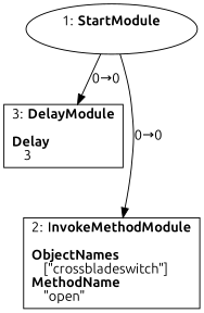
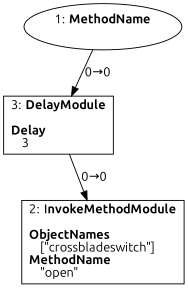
  digraph {
    fontname=Ubuntu
    splines=spline
    node [fontname=Ubuntu shape=box]
    edge [fontname=Ubuntu]
-   n1 [label=<1: <b>StartModule</b><br/><br/>> shape=oval]
+   n1 [label=<1: <b>MethodName</b><br/><br/>> shape=oval]
    n2 [label=<3: <b>DelayModule</b><br/><br/><b>Delay</b><br align="left"/>    3<br align="left"/>>]
    n3 [label=<2: <b>InvokeMethodModule</b><br/><br/><b>ObjectNames</b><br align="left"/>    [&quot;crossbladeswitch&quot;]<br align="left"/><b>MethodName</b><br align="left"/>    &quot;open&quot;<br align="left"/>>]
    n1 -> n2 [label="0→0"]
-   n1 -> n3 [label="0→0"]
+   n2 -> n3 [label="0→0"]
  }
